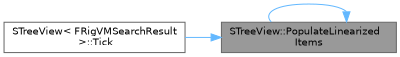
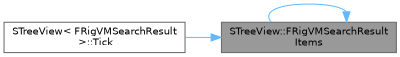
  digraph {
    rankdir=RL
    node [fontname=Helvetica fontsize=10 shape=box style=filled]
    edge [color=steelblue1 dir=back fontname=Helvetica fontsize=10 labelfontname=Helvetica labelfontsize=10 style=solid]
-   n1 [color=gray40 fillcolor=grey60 fontcolor=black height=0.2 label="STreeView::PopulateLinearized\lItems" width=0.4]
+   n1 [color=gray40 fillcolor=grey60 fontcolor=black height=0.2 label="STreeView::FRigVMSearchResult\lItems" width=0.4]
    n2 [color=grey40 fillcolor=white height=0.2 label="STreeView\< FRigVMSearchResult\l \>::Tick" width=0.4]
    n1 -> n1
    n1 -> n2
  }
